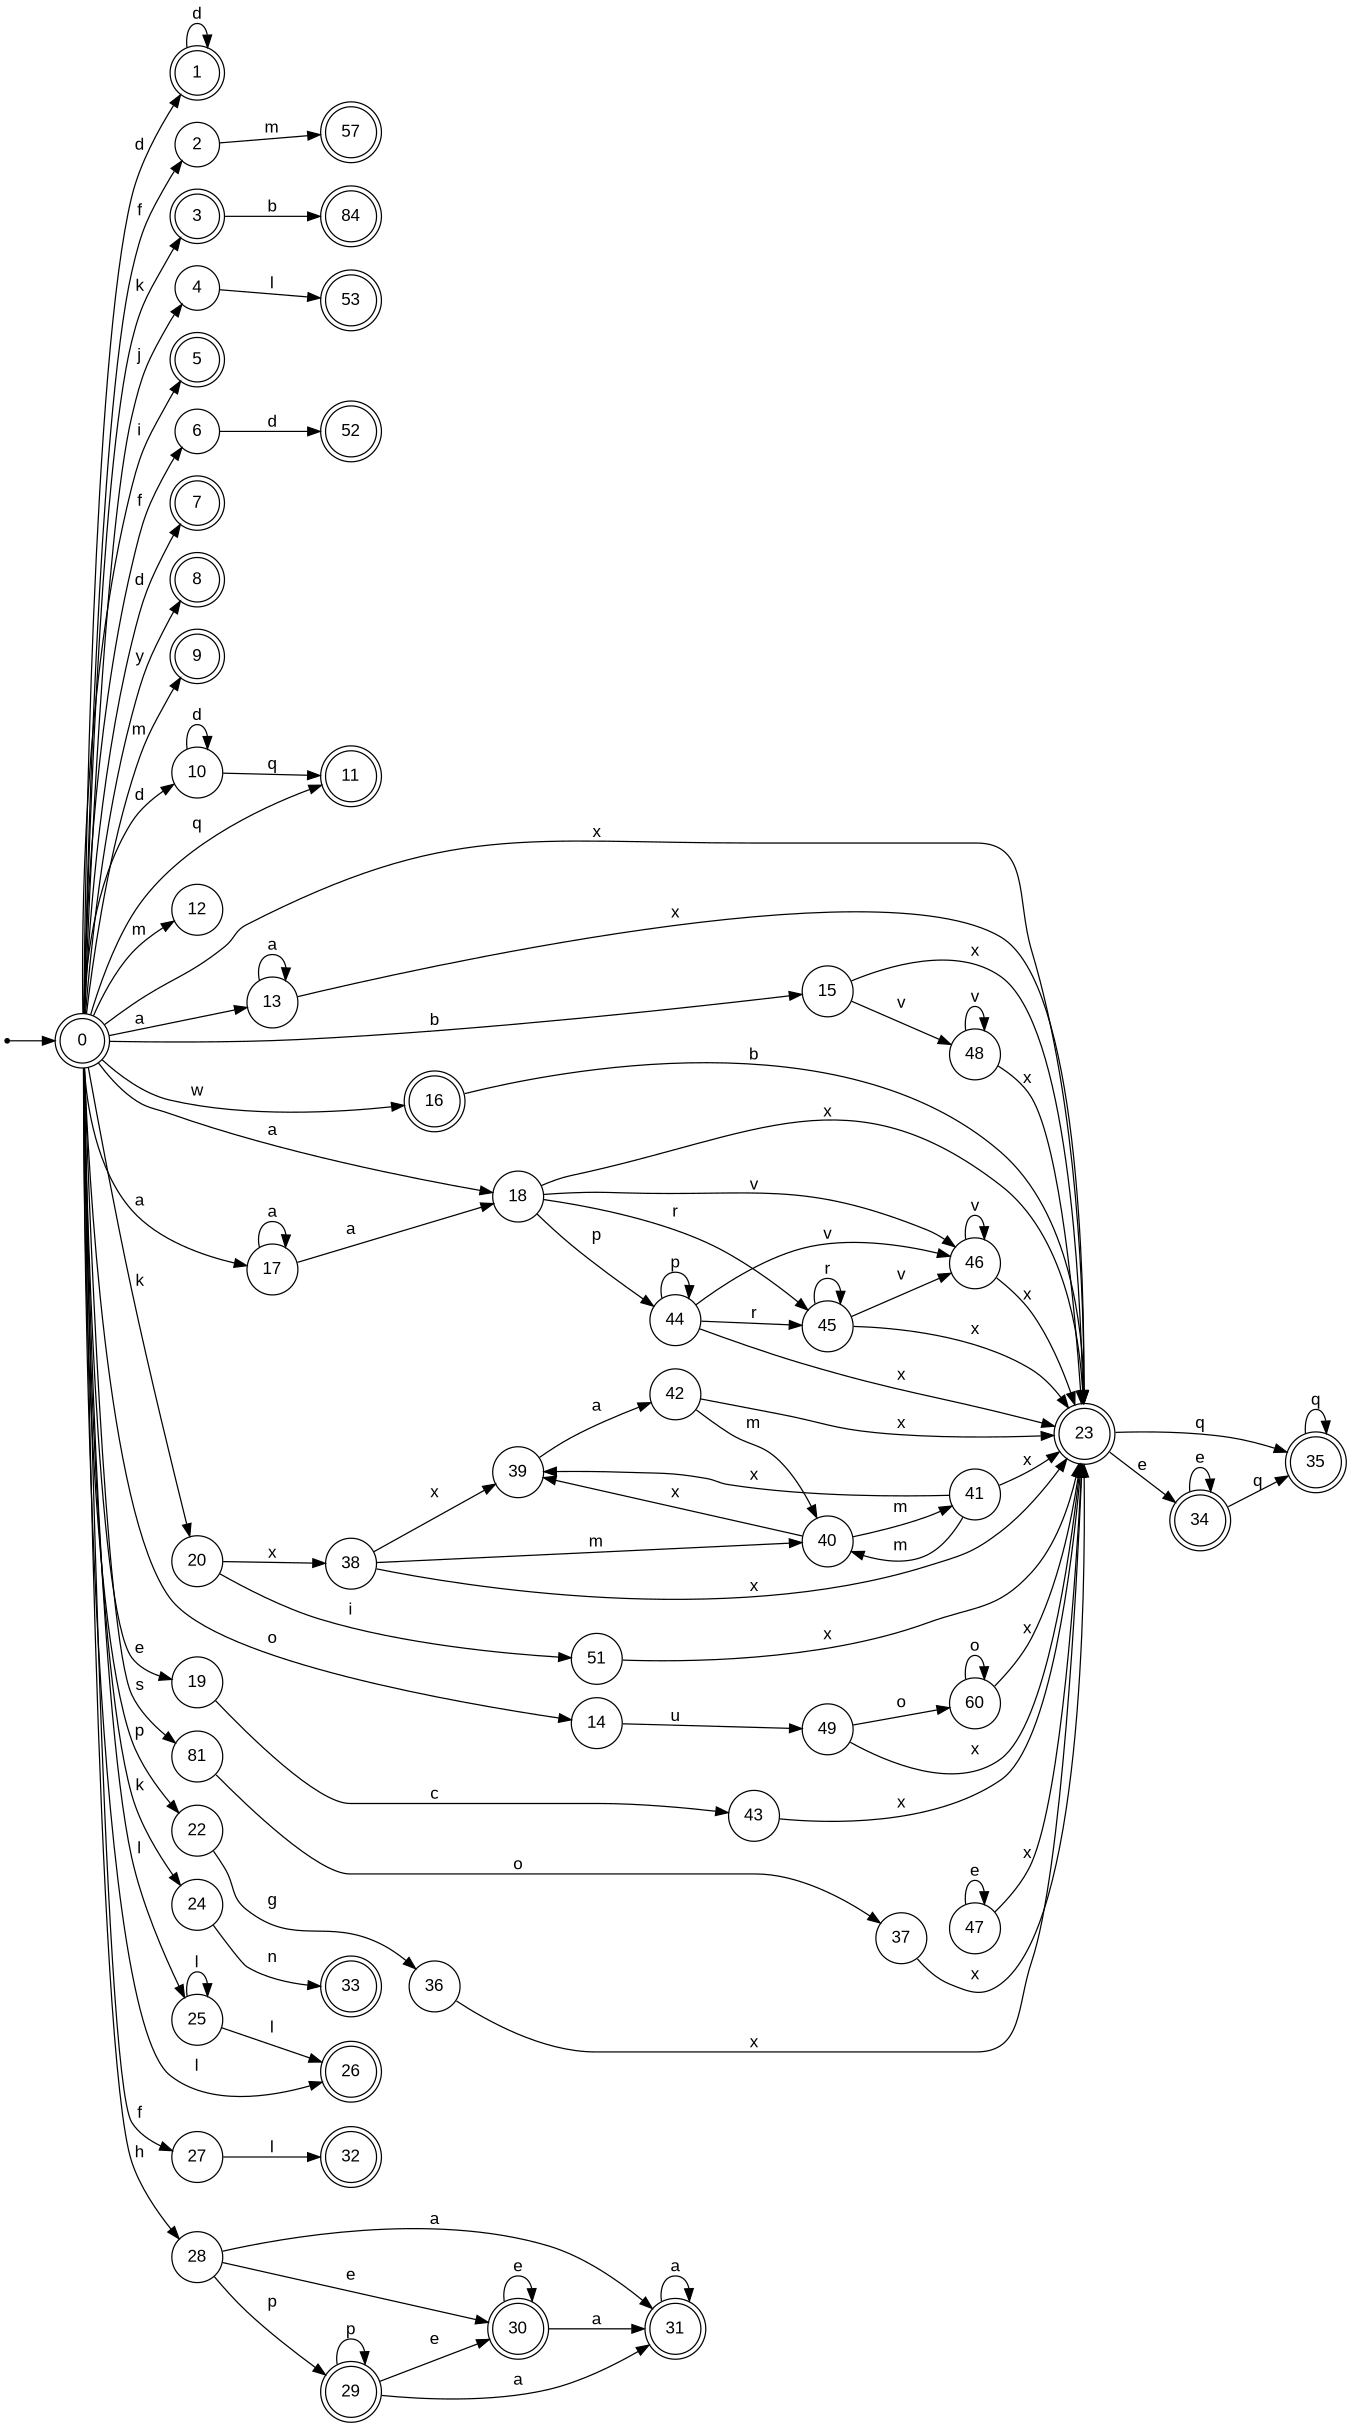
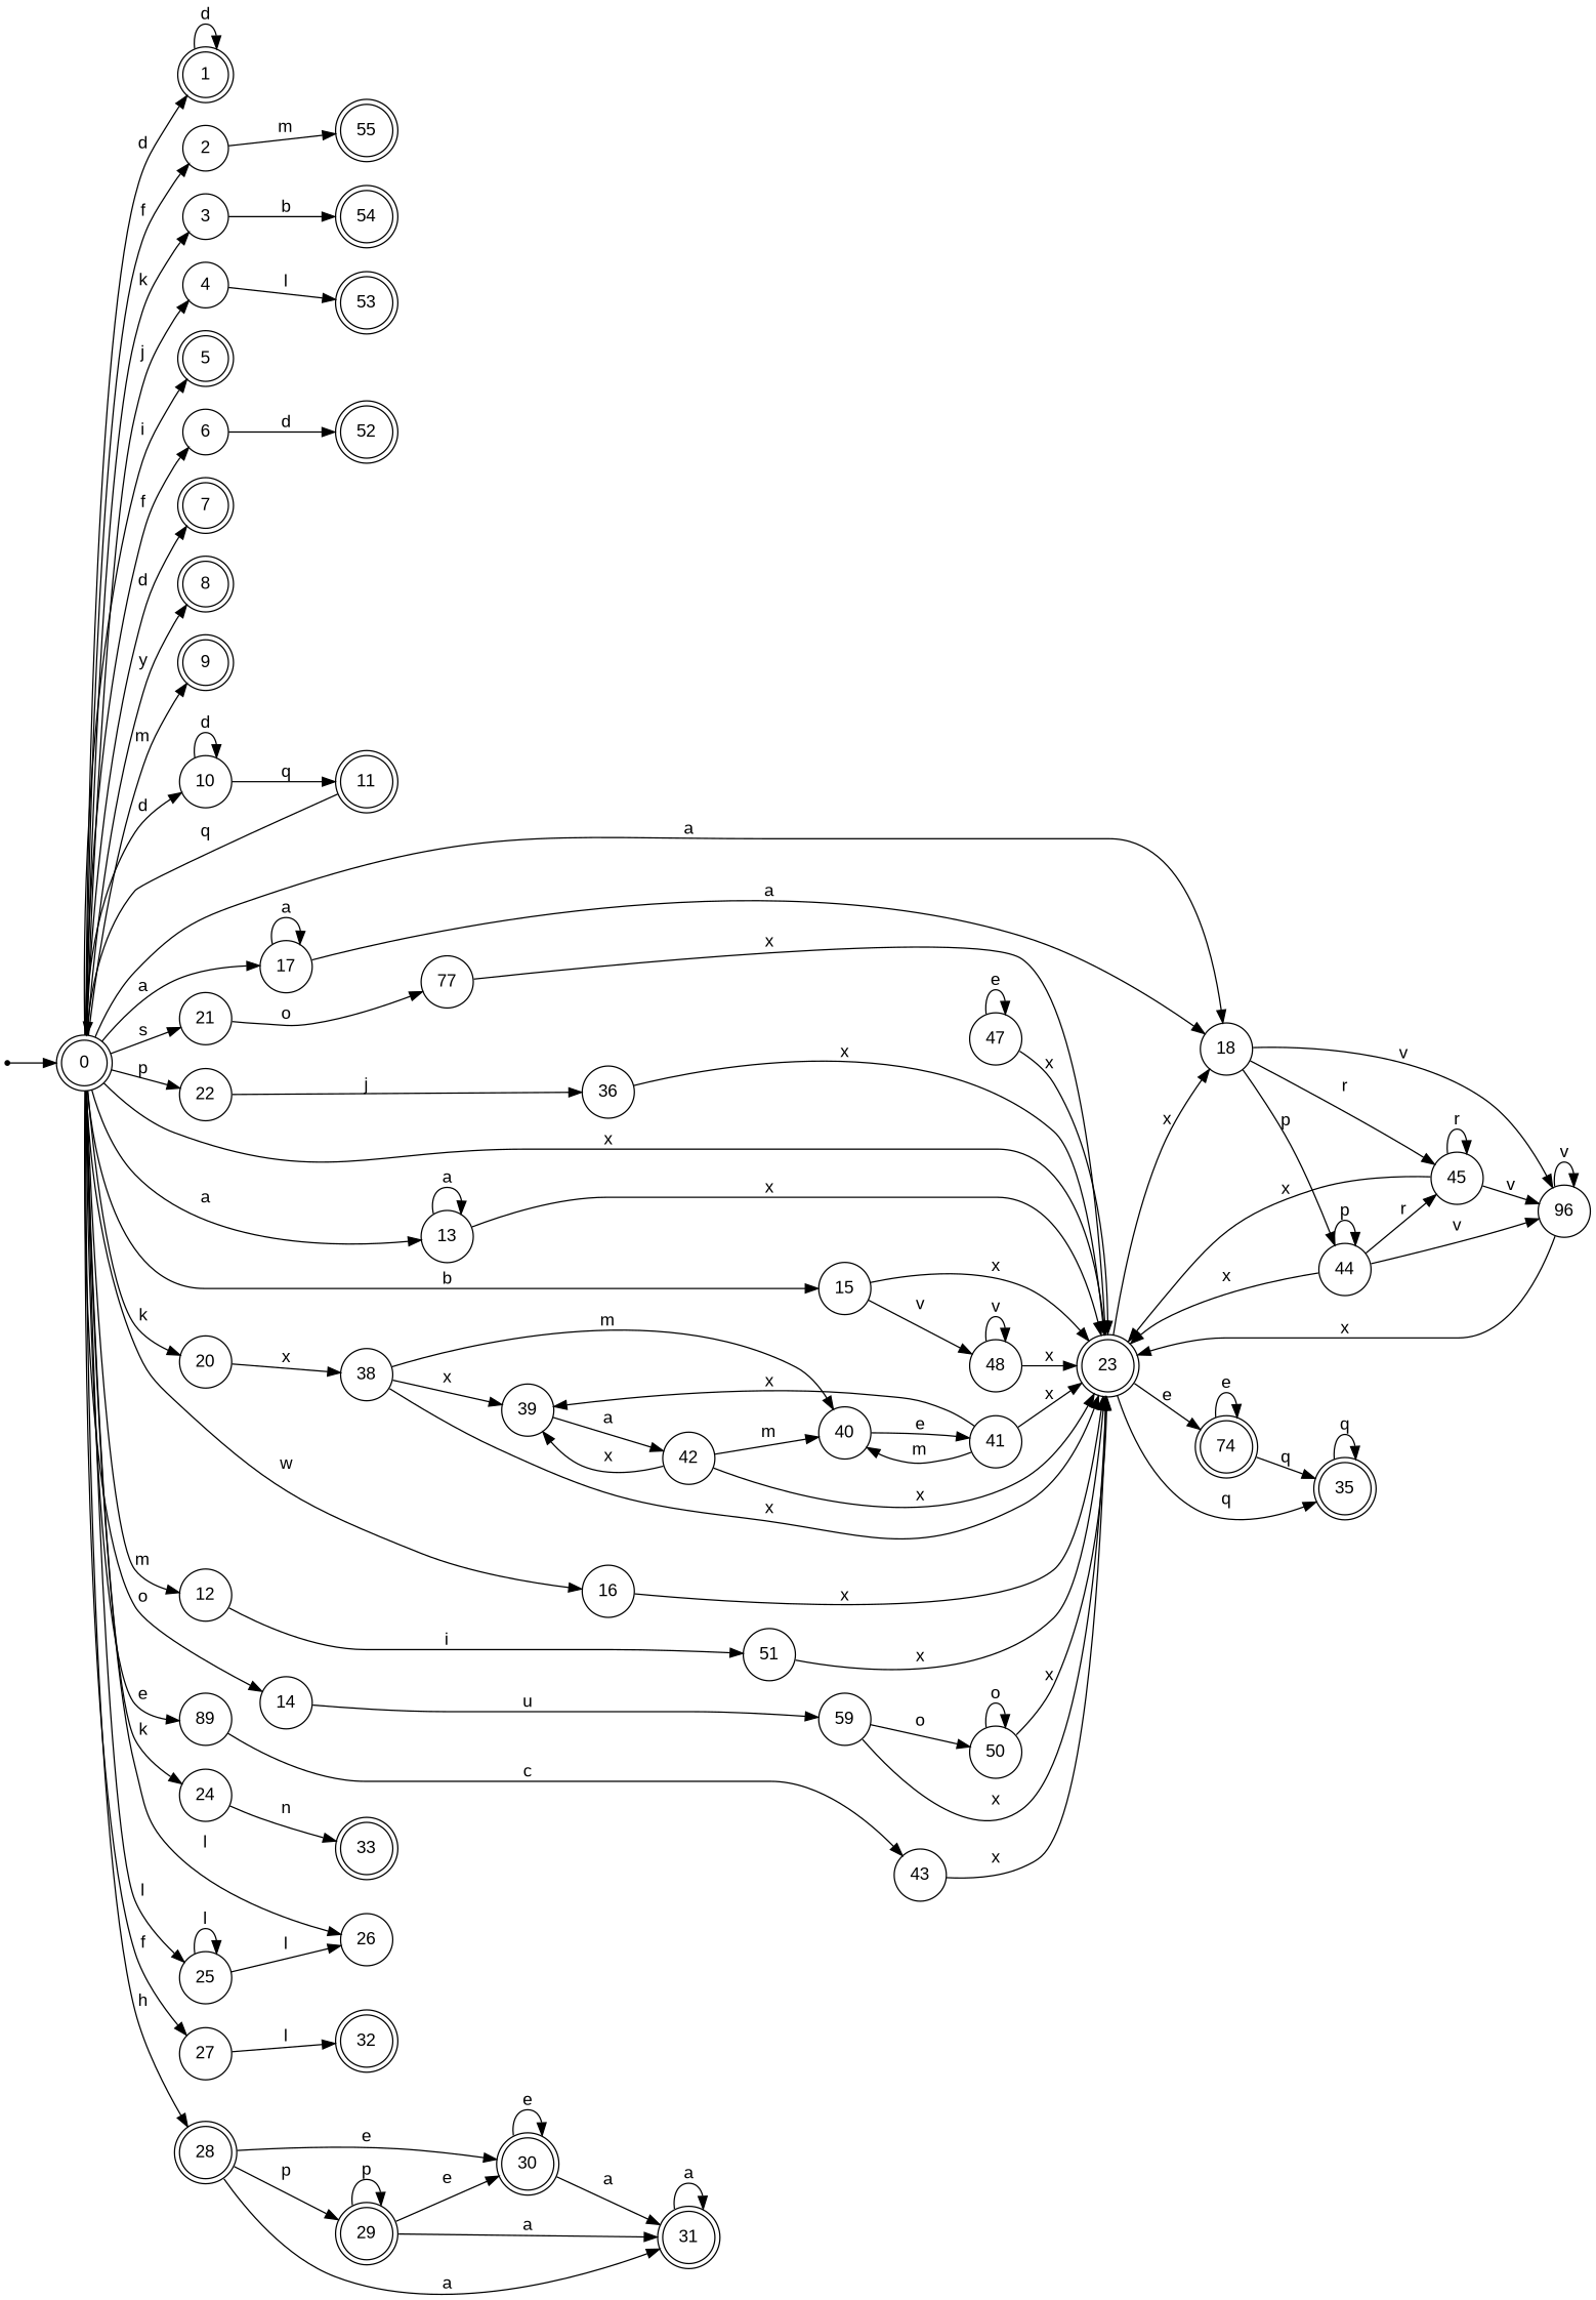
  digraph {
    fontname="Liberation Sans"
    rankdir=LR
    node [fontname="Liberation Sans" shape=circle]
    edge [fontname="Liberation Sans"]
    dummy0 [shape=point]
    0 [shape=doublecircle]
    1 [shape=doublecircle]
    2
-   3 [shape=doublecircle]
+   3
    4
    5 [shape=doublecircle]
    6
    7 [shape=doublecircle]
    8 [shape=doublecircle]
    9 [shape=doublecircle]
    10
    11 [shape=doublecircle]
    12
    13
    14
    15
-   16 [shape=doublecircle]
+   16
    17
    18
-   19
+   19 [label=89]
    20
-   21 [label=81]
+   21
    22
    23 [shape=doublecircle]
    24
    25
-   26 [shape=doublecircle]
+   26
    27
-   28
-   55 [shape=doublecircle label=57]
-   54 [shape=doublecircle label=84]
+   28 [shape=doublecircle]
+   55 [shape=doublecircle]
+   54 [shape=doublecircle]
    53 [shape=doublecircle]
    52 [shape=doublecircle]
    51
-   49
+   49 [label=59]
    48
    44
    45
-   46
+   46 [label=96]
    43
    38
-   37
+   37 [label=77]
    36
-   34 [shape=doublecircle]
+   34 [shape=doublecircle label=74]
    35 [shape=doublecircle]
    33 [shape=doublecircle]
    32 [shape=doublecircle]
    29 [shape=doublecircle]
    30 [shape=doublecircle]
    31 [shape=doublecircle]
-   50 [label=60]
+   50
    47
    39
    40
    42
    41
    dummy0 -> 0
    0 -> 1 [label=d]
    0 -> 2 [label=f]
    0 -> 3 [label=k]
    0 -> 4 [label=j]
    0 -> 5 [label=i]
    0 -> 6 [label=f]
    0 -> 7 [label=d]
    0 -> 8 [label=y]
    0 -> 9 [label=m]
    0 -> 10 [label=d]
-   0 -> 11 [label=q]
+   11 -> 0 [label=q]
    0 -> 12 [label=m]
    0 -> 13 [label=a]
    0 -> 14 [label=o]
    0 -> 15 [label=b]
    0 -> 16 [label=w]
    0 -> 17 [label=a]
    0 -> 18 [label=a]
    0 -> 19 [label=e]
    0 -> 20 [label=k]
    0 -> 21 [label=s]
    0 -> 22 [label=p]
    0 -> 23 [label=x]
    0 -> 24 [label=k]
    0 -> 25 [label=l]
    0 -> 26 [label=l]
    0 -> 27 [label=f]
    0 -> 28 [label=h]
    1 -> 1 [label=d]
    2 -> 55 [label=m]
    3 -> 54 [label=b]
    4 -> 53 [label=l]
    6 -> 52 [label=d]
    10 -> 10 [label=d]
    10 -> 11 [label=q]
-   20 -> 51 [label=i]
+   12 -> 51 [label=i]
    13 -> 13 [label=a]
    13 -> 23 [label=x]
    14 -> 49 [label=u]
    15 -> 23 [label=x]
    15 -> 48 [label=v]
-   16 -> 23 [label=b]
+   16 -> 23 [label=x]
    17 -> 17 [label=a]
    17 -> 18 [label=a]
-   18 -> 23 [label=x]
+   23 -> 18 [label=x]
    18 -> 44 [label=p]
    18 -> 45 [label=r]
    18 -> 46 [label=v]
    19 -> 43 [label=c]
    20 -> 38 [label=x]
    21 -> 37 [label=o]
-   22 -> 36 [label=g]
+   22 -> 36 [label=j]
    23 -> 34 [label=e]
    23 -> 35 [label=q]
    24 -> 33 [label=n]
    25 -> 25 [label=l]
    25 -> 26 [label=l]
    27 -> 32 [label=l]
    28 -> 29 [label=p]
    28 -> 30 [label=e]
    28 -> 31 [label=a]
    51 -> 23 [label=x]
    49 -> 23 [label=x]
    49 -> 50 [label=o]
    48 -> 23 [label=x]
    48 -> 48 [label=v]
    44 -> 23 [label=x]
    44 -> 44 [label=p]
    44 -> 45 [label=r]
    44 -> 46 [label=v]
    45 -> 23 [label=x]
    45 -> 45 [label=r]
    45 -> 46 [label=v]
    46 -> 23 [label=x]
    46 -> 46 [label=v]
    43 -> 23 [label=x]
    38 -> 23 [label=x]
    38 -> 39 [label=x]
    38 -> 40 [label=m]
    37 -> 23 [label=x]
    36 -> 23 [label=x]
    34 -> 34 [label=e]
    34 -> 35 [label=q]
    35 -> 35 [label=q]
    29 -> 29 [label=p]
    29 -> 30 [label=e]
    29 -> 31 [label=a]
    30 -> 30 [label=e]
    30 -> 31 [label=a]
    31 -> 31 [label=a]
    50 -> 23 [label=x]
    50 -> 50 [label=o]
    47 -> 23 [label=x]
    47 -> 47 [label=e]
    39 -> 42 [label=a]
-   40 -> 41 [label=m]
+   40 -> 41 [label=e]
    42 -> 23 [label=x]
-   40 -> 39 [label=x]
+   42 -> 39 [label=x]
    42 -> 40 [label=m]
    41 -> 23 [label=x]
    41 -> 39 [label=x]
    41 -> 40 [label=m]
  }
